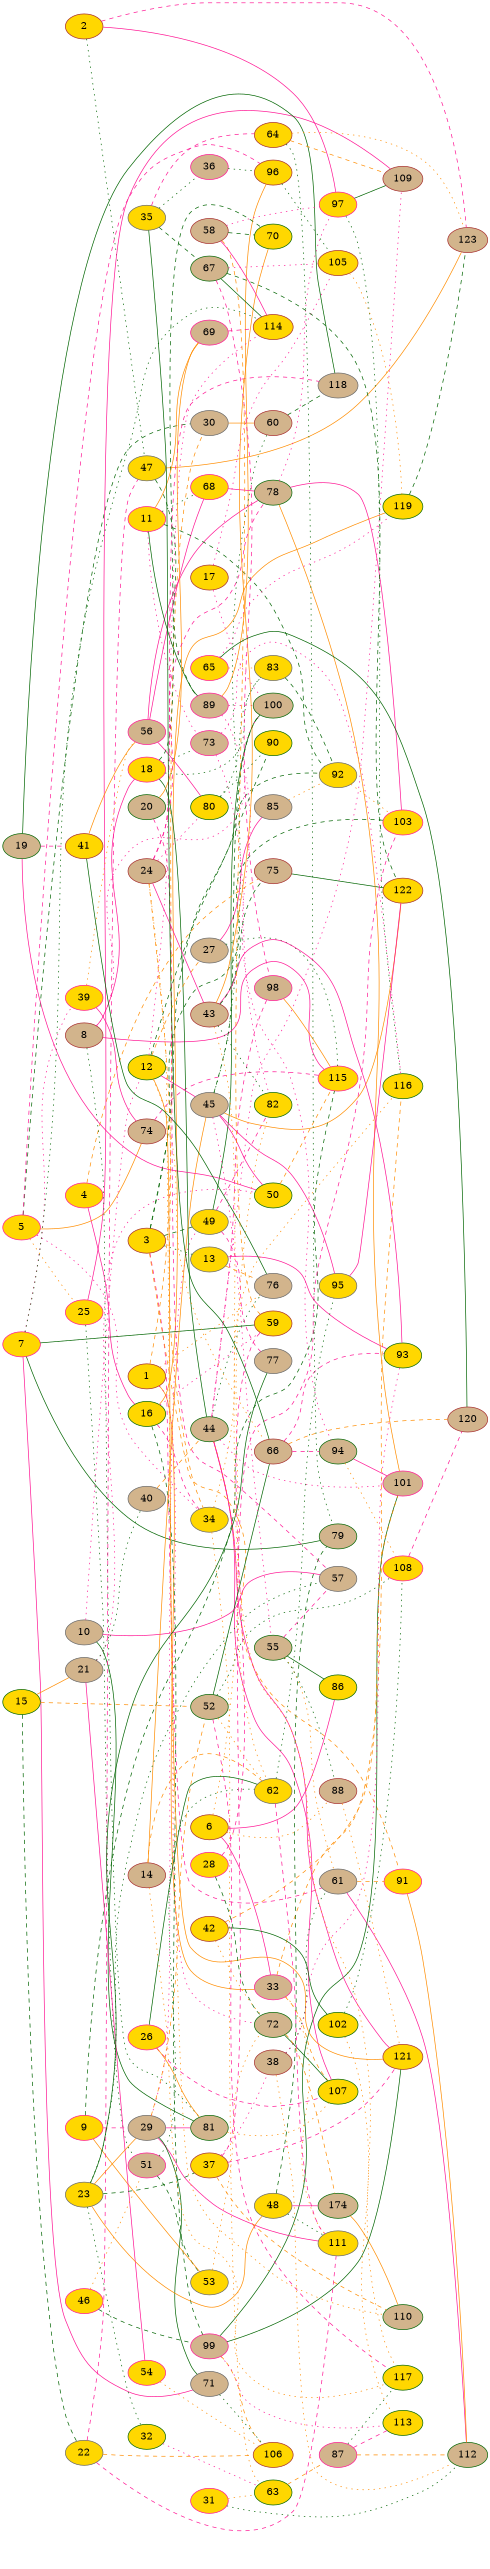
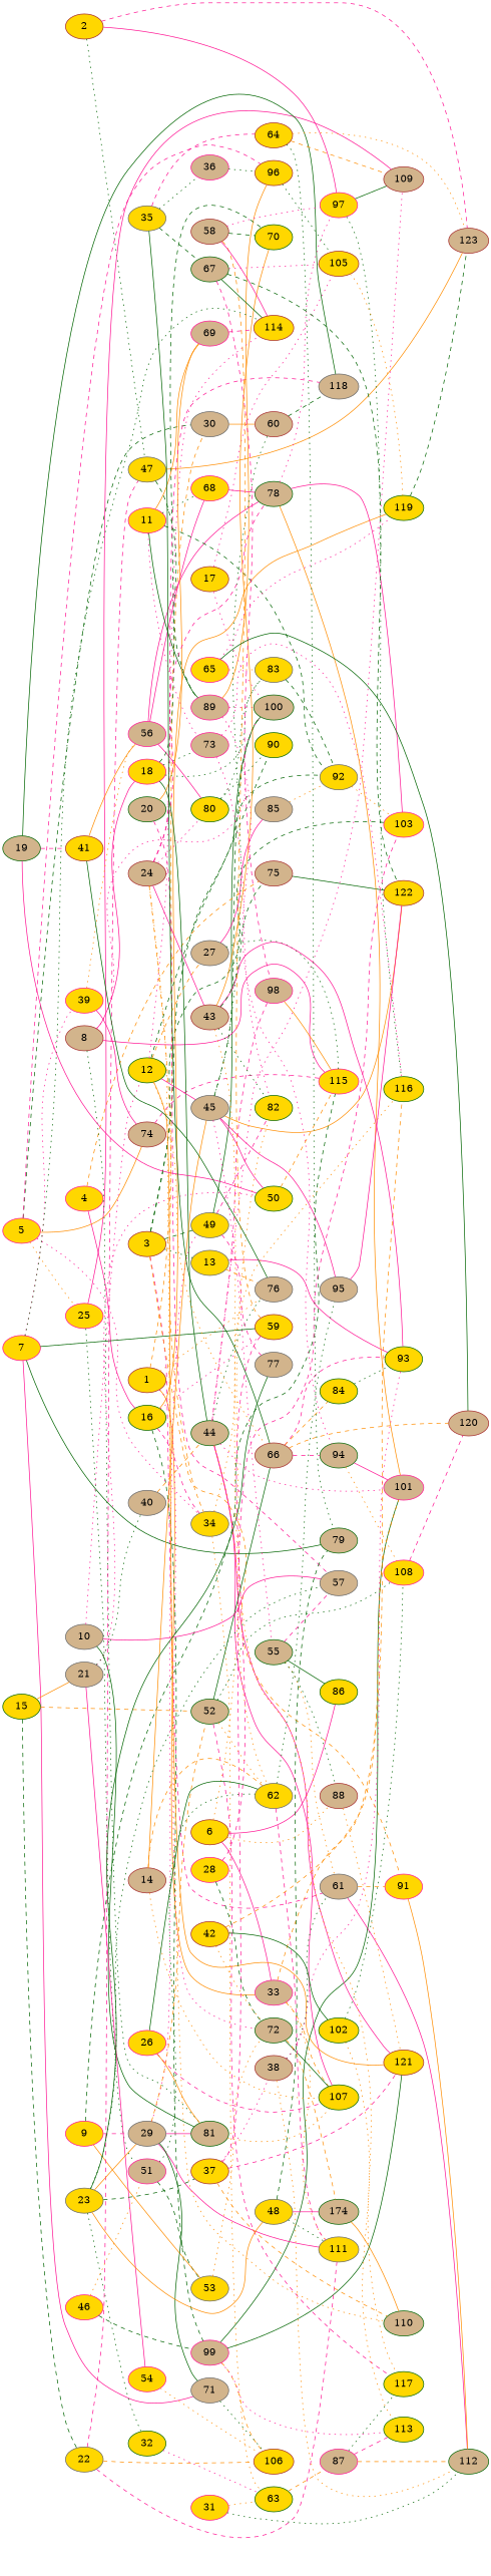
  graph {
    rankdir=LR
    node [color=darkgreen fillcolor=gold style=filled]
    edge [color=deeppink style=dotted]
    1 [color=brown]
    30 [color=gray40 fillcolor=tan]
    33 [color=deeppink fillcolor=tan]
    72 [fillcolor=tan]
    76 [color=gray40 fillcolor=tan]
    60 [color=brown fillcolor=tan]
    111 [color=gray40]
    107
    116
    n10 [fillcolor=tan label=174]
    2 [color=brown]
    47 [color=gray40]
    97 [color=deeppink]
    123 [color=brown fillcolor=tan]
    89 [color=deeppink fillcolor=tan]
    109 [color=brown fillcolor=tan]
    3 [color=brown]
    13 [color=gray40]
    49 [color=gray40]
    61 [color=gray40 fillcolor=tan]
    90
    91 [color=deeppink]
    103 [color=deeppink]
    93
    82
    100 [fillcolor=tan]
    77 [color=gray40 fillcolor=tan]
    112 [fillcolor=tan]
    4 [color=deeppink]
    16
    75 [color=brown fillcolor=tan]
    34 [color=gray40]
    59 [color=brown]
    99 [color=deeppink fillcolor=tan]
    119
    122 [color=brown]
    5 [color=deeppink]
    25 [color=deeppink]
    74 [color=brown fillcolor=tan]
    96 [color=brown]
    51 [color=deeppink fillcolor=tan]
    63
    115 [color=deeppink]
    105 [color=brown]
    6 [color=brown]
    86
    88 [color=brown fillcolor=tan]
    121 [color=brown]
    7 [color=deeppink]
    39 [color=deeppink]
    71 [color=gray40 fillcolor=tan]
    79 [fillcolor=tan]
    114 [color=brown]
    56 [color=deeppink fillcolor=tan]
    106 [color=brown]
    8 [color=brown fillcolor=tan]
    18 [color=deeppink]
    81 [fillcolor=tan]
    73 [color=deeppink fillcolor=tan]
    44 [fillcolor=tan]
    70
    83 [color=gray40]
    9 [color=deeppink]
    29 [color=gray40 fillcolor=tan]
    53 [color=gray40]
    52 [fillcolor=tan]
    10 [color=gray40 fillcolor=tan]
    12
    57 [color=gray40 fillcolor=tan]
    92 [color=gray40]
    27 [color=gray40 fillcolor=tan]
    45 [color=gray40 fillcolor=tan]
    66 [color=brown fillcolor=tan]
    11 [color=deeppink]
    68 [color=deeppink]
    69 [color=deeppink fillcolor=tan]
    78 [fillcolor=tan]
    94 [fillcolor=tan]
    85 [color=gray40 fillcolor=tan]
    50
    55 [fillcolor=tan]
-   95 [color=gray40]
+   95 [color=gray40 fillcolor=tan]
    120 [color=brown fillcolor=tan]
+   84
    14 [color=brown fillcolor=tan]
    62 [color=gray40]
    117
    21 [color=gray40 fillcolor=tan]
    15
    22 [color=gray40]
    40 [color=gray40 fillcolor=tan]
    54 [color=deeppink]
    108 [color=deeppink]
    101 [color=deeppink fillcolor=tan]
    113
    17 [color=brown]
    98 [color=deeppink fillcolor=tan]
    19 [fillcolor=tan]
    41 [color=brown]
    118 [color=gray40 fillcolor=tan]
    20 [fillcolor=tan]
    23 [color=gray40]
    32
    37 [color=brown]
    48 [color=gray40]
    110 [fillcolor=tan]
    38 [color=brown fillcolor=tan]
    24 [color=brown fillcolor=tan]
    43 [color=brown fillcolor=tan]
    80
    26 [color=deeppink]
    28 [color=deeppink]
    31 [color=deeppink]
    87 [color=deeppink fillcolor=tan]
    35 [color=gray40]
    36 [color=deeppink fillcolor=tan]
    64 [color=brown]
    67 [fillcolor=tan]
    42 [color=brown]
    102
    46 [color=deeppink]
    58 [color=brown fillcolor=tan]
    65 [color=deeppink]
    1 -- 30 [color=darkorange style=dashed]
    1 -- 33 [color=darkorange style=solid]
    1 -- 72
    1 -- 76 [color=darkorange]
    30 -- 60 [color=darkorange style=solid]
    33 -- 111 [color=darkorange]
    33 -- 107 [color=darkorange style=dashed]
    33 -- 116 [color=darkorange style=dashed]
    72 -- 107 [color=darkgreen style=solid]
    72 -- n10 [color=darkorange style=dashed]
    60 -- 118 [color=darkgreen style=dashed]
    n10 -- 110 [color=darkorange style=solid]
    2 -- 47 [color=darkgreen]
    2 -- 97 [style=solid]
    2 -- 123 [style=dashed]
    47 -- 123 [color=darkorange style=solid]
    47 -- 89 [color=darkgreen style=dashed]
    97 -- 116 [color=darkgreen]
    97 -- 109 [color=darkgreen style=solid]
    89 -- 100
    89 -- 96 [color=darkorange style=solid]
    89 -- 94
    3 -- 13 [color=darkgreen]
    3 -- 49 [color=darkgreen style=dashed]
    3 -- 61 [style=dashed]
    3 -- 90 [color=darkgreen style=dashed]
    3 -- 91 [color=darkorange style=dashed]
    3 -- 103 [color=darkgreen style=dashed]
    13 -- 76 [color=darkorange style=dashed]
    13 -- 93 [style=solid]
    49 -- 82 [style=dashed]
    49 -- 100 [color=darkgreen style=solid]
    49 -- 77 [style=dashed]
    61 -- 91 [color=darkorange style=dashed]
    61 -- 112 [style=solid]
    91 -- 112 [color=darkorange style=solid]
    4 -- 16 [style=solid]
    4 -- 75 [color=darkorange style=dashed]
    16 -- 34 [style=dashed]
    16 -- 59
    16 -- 99 [color=darkgreen style=dashed]
    16 -- 119 [color=darkorange style=solid]
    75 -- 122 [color=darkgreen style=solid]
    34 -- 116 [color=darkorange]
    34 -- 63 [color=darkorange]
    99 -- 121 [color=darkgreen style=solid]
    99 -- 106 [color=darkorange style=dashed]
    99 -- 101 [color=darkgreen style=solid]
    99 -- 113
    119 -- 123 [color=darkgreen style=dashed]
    5 -- 30 [color=darkgreen style=dashed]
    5 -- 34
    5 -- 25 [color=darkorange]
    5 -- 74 [color=darkorange style=solid]
    5 -- 96 [style=dashed]
    25 -- 109 [style=solid]
    25 -- 51 [color=darkgreen]
    74 -- 115 [style=dashed]
    96 -- 105 [color=darkgreen]
    51 -- 53 [color=darkgreen style=dashed]
    51 -- 62 [color=darkgreen]
    63 -- 87 [color=darkorange style=dashed]
    105 -- 119 [color=darkorange]
    6 -- 33 [style=solid]
    6 -- 82 [color=darkorange]
    6 -- 86 [style=solid]
    6 -- 88 [color=darkorange]
    88 -- 121 [color=darkorange]
    7 -- 59 [color=darkgreen style=solid]
    7 -- 39
    7 -- 71 [style=solid]
    7 -- 79 [color=darkgreen style=solid]
    7 -- 114 [color=darkgreen]
    39 -- 74 [style=solid]
    39 -- 56 [color=darkorange]
    71 -- 106 [color=darkgreen]
    56 -- 68 [style=solid]
    56 -- 78 [style=solid]
    56 -- 80 [style=solid]
    8 -- 100
    8 -- 115 [style=solid]
    8 -- 18 [style=solid]
    8 -- 81 [color=darkgreen]
    18 -- 73 [color=darkgreen]
    18 -- 44 [color=darkgreen style=solid]
    18 -- 70 [color=darkgreen style=dashed]
    18 -- 83 [color=darkgreen]
    81 -- 107 [color=darkorange]
    73 -- 116
    73 -- 82
    44 -- 76 [color=darkgreen]
    44 -- 107 [style=solid]
    44 -- 109
    44 -- 121 [style=solid]
    44 -- 62 [color=darkorange]
    44 -- 101
    44 -- 98 [style=dashed]
    83 -- 92 [color=darkgreen style=dashed]
    9 -- 115 [color=darkgreen style=dashed]
    9 -- 29 [style=dashed]
    9 -- 53 [color=darkorange style=solid]
    29 -- 111 [style=solid]
    29 -- 49
    29 -- 71 [color=darkgreen style=solid]
    29 -- 81 [style=solid]
    29 -- 52 [color=darkorange style=dashed]
    53 -- 72 [color=darkorange]
    52 -- 66 [color=darkgreen style=solid]
    52 -- 62 [color=darkorange]
    52 -- 117 [style=dashed]
    52 -- 108 [color=darkgreen]
    10 -- 81 [color=darkgreen style=solid]
    10 -- 12
    10 -- 57 [style=solid]
    12 -- 121 [color=darkorange style=solid]
    12 -- 114
    12 -- 92 [color=darkgreen style=dashed]
    12 -- 27 [color=darkorange style=dashed]
    12 -- 45 [style=solid]
    12 -- 66 [color=darkorange]
    92 -- 103 [color=darkorange]
    27 -- 115 [color=darkgreen]
    27 -- 85 [style=solid]
    45 -- 60 [color=darkgreen]
    45 -- 100 [color=darkgreen style=dashed]
    45 -- 122 [color=darkorange style=solid]
    45 -- 50 [style=solid]
    45 -- 55
    45 -- 95 [style=solid]
    66 -- 93 [style=dashed]
    66 -- 94 [style=dashed]
    66 -- 120 [color=darkorange style=dashed]
+   66 -- 84 [color=darkorange style=dashed]
    11 -- 89 [color=darkgreen style=solid]
    11 -- 73
    11 -- 92 [color=darkgreen style=dashed]
    11 -- 68 [color=darkgreen]
    11 -- 69 [color=darkorange style=solid]
    68 -- 78 [style=solid]
    69 -- 114 [style=dashed]
    78 -- 97
    78 -- 103 [style=solid]
    78 -- 101 [color=darkorange style=solid]
    94 -- 108 [color=darkorange]
    94 -- 101 [style=solid]
    85 -- 92 [color=darkorange]
    50 -- 115 [color=darkorange style=dashed]
    55 -- 61 [color=darkorange]
    55 -- 86 [color=darkgreen style=solid]
    55 -- 88 [color=darkgreen]
    55 -- 57 [style=dashed]
    95 -- 122 [style=solid]
+   84 -- 93 [color=darkgreen]
    14 -- 45 [color=darkorange style=solid]
    14 -- 62 [color=darkorange style=dashed]
-   14 -- 117 [color=darkorange]
+   14 -- 107 [color=darkorange]
    62 -- 111 [style=dashed]
    62 -- 95 [color=darkgreen]
    21 -- 50
    21 -- 40 [color=darkgreen]
    21 -- 54 [style=solid]
    15 -- 52 [color=darkorange style=dashed]
    15 -- 21 [color=darkorange style=solid]
    15 -- 22 [color=darkgreen style=dashed]
    22 -- 111 [style=dashed]
    22 -- 47 [style=dashed]
    22 -- 106 [color=darkorange style=dashed]
    40 -- 44 [color=darkorange style=dashed]
    54 -- 106 [color=darkorange]
    108 -- 120 [style=dashed]
    17 -- 100
    17 -- 105
    98 -- 115 [color=darkorange style=solid]
    19 -- 50 [style=solid]
    19 -- 41 [style=dashed]
    19 -- 118 [color=darkgreen style=solid]
    41 -- 76 [color=darkgreen style=solid]
    41 -- 56 [color=darkorange style=solid]
    20 -- 57 [style=dashed]
    20 -- 69 [color=darkorange style=solid]
    23 -- 77 [color=darkgreen style=solid]
    23 -- 29 [color=darkorange style=solid]
    23 -- 57 [color=darkgreen]
    23 -- 32 [color=darkgreen]
    23 -- 37 [color=darkgreen style=dashed]
    23 -- 48 [color=darkorange style=solid]
    32 -- 63
    37 -- 103 [style=dashed]
    37 -- 121 [style=dashed]
    37 -- 110 [color=darkorange style=dashed]
    37 -- 38
    48 -- 111 [color=darkgreen]
    48 -- n10 [style=solid]
    48 -- 79 [color=darkgreen style=dashed]
    38 -- 61 [color=darkgreen]
    38 -- 93
    38 -- 112 [color=darkorange]
    24 -- 34 [color=darkorange style=dashed]
    24 -- 78 [style=dashed]
    24 -- 118 [style=dashed]
    24 -- 110 [color=darkorange]
    24 -- 43 [style=solid]
    24 -- 80
    43 -- 93 [style=solid]
    43 -- 82 [color=darkgreen]
    43 -- 75 [color=darkgreen style=dashed]
    43 -- 70 [color=darkorange style=solid]
    43 -- 117 [color=darkorange]
    80 -- 90 [color=darkgreen]
    80 -- 83 [color=darkgreen]
    26 -- 107 [style=dashed]
    26 -- 81 [color=darkorange style=solid]
    26 -- 62 [color=darkgreen style=solid]
    28 -- 72 [color=darkgreen style=dashed]
    28 -- 59 [style=dashed]
    31 -- 112 [color=darkgreen]
    31 -- 63 [color=darkorange]
    87 -- 112 [color=darkorange style=dashed]
    87 -- 117 [color=darkgreen]
    87 -- 113 [style=dashed]
    35 -- 66 [color=darkgreen style=solid]
    35 -- 36 [color=darkgreen]
    35 -- 64 [style=dashed]
    35 -- 67 [color=darkgreen style=dashed]
    36 -- 96 [color=darkgreen]
    64 -- 123 [color=darkorange]
    64 -- 109 [color=darkorange style=dashed]
    64 -- 79 [color=darkgreen]
    67 -- 122 [color=darkgreen style=dashed]
    67 -- 105
    67 -- 114 [color=darkgreen style=solid]
    67 -- 98 [style=dashed]
    42 -- 72 [color=darkorange]
    42 -- 101 [color=darkorange style=dashed]
    42 -- 102 [color=darkgreen style=solid]
    102 -- 108 [color=darkgreen]
    102 -- 113 [color=darkorange]
    46 -- 99 [color=darkgreen style=dashed]
    46 -- 51 [color=darkorange]
    58 -- 97
    58 -- 59 [color=darkorange style=dashed]
    58 -- 114 [style=solid]
    58 -- 70 [color=darkgreen style=dashed]
    65 -- 119
    65 -- 83 [color=darkorange]
    65 -- 120 [color=darkgreen style=solid]
  }
